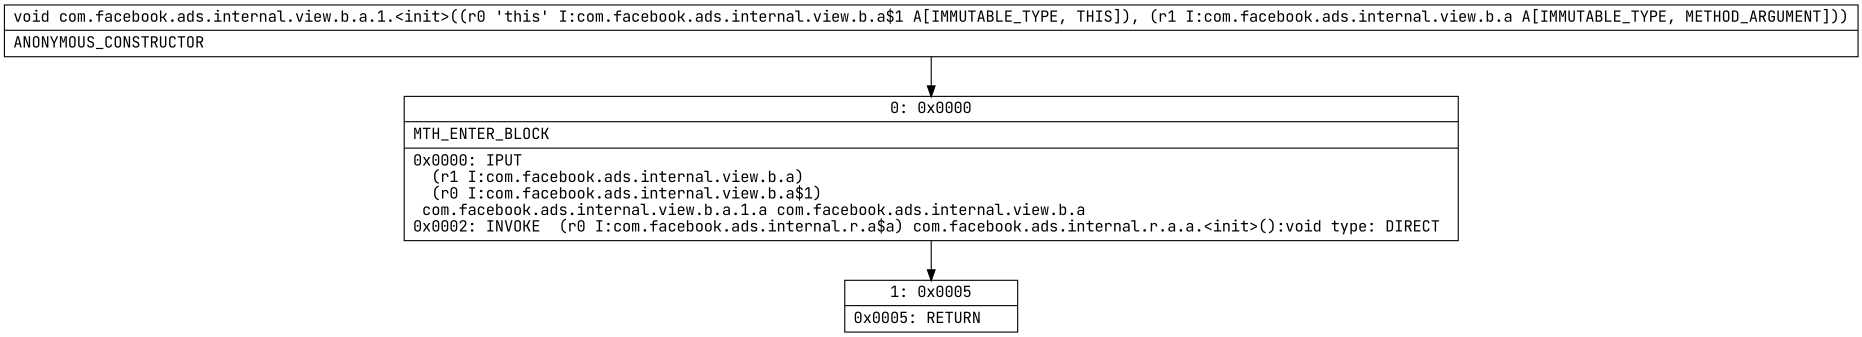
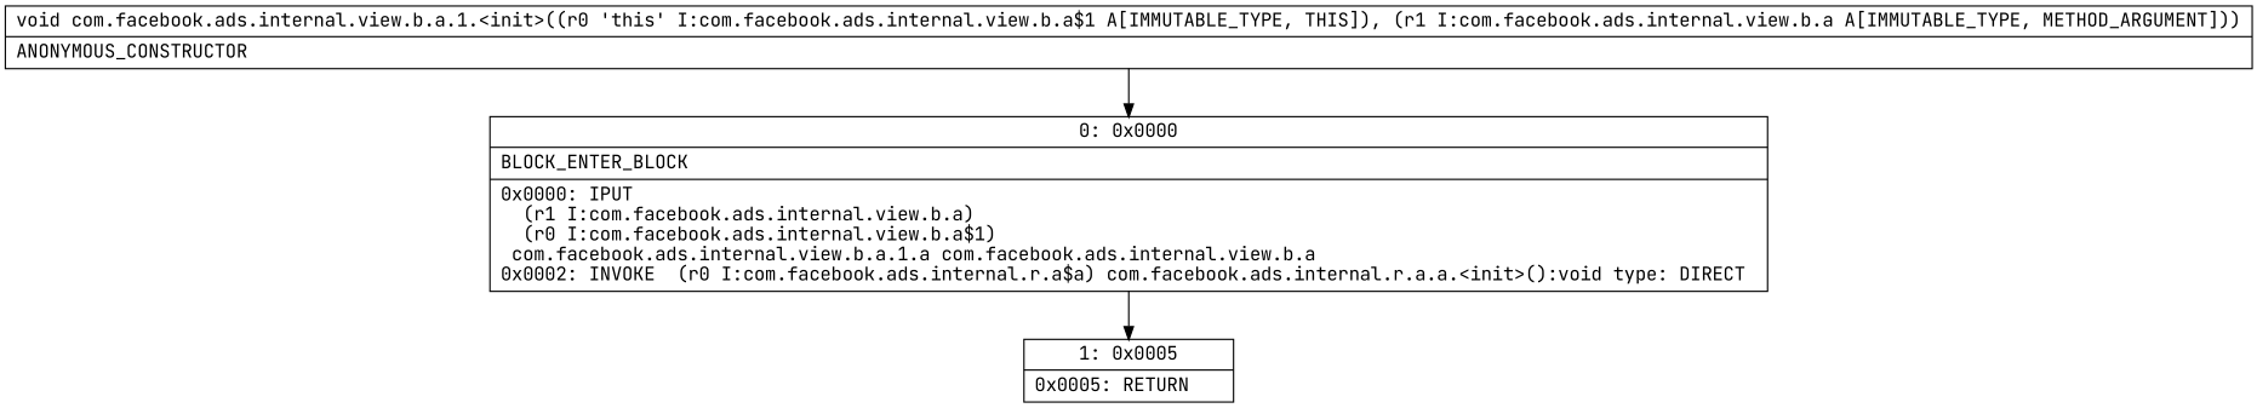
  digraph {
    fontname="JetBrains Mono"
    node [shape=record fontname="JetBrains Mono"]
    edge [fontname="JetBrains Mono"]
-   n1 [label="{0\:\ 0x0000|MTH_ENTER_BLOCK\l|0x0000: IPUT  \l  (r1 I:com.facebook.ads.internal.view.b.a)\l  (r0 I:com.facebook.ads.internal.view.b.a$1)\l com.facebook.ads.internal.view.b.a.1.a com.facebook.ads.internal.view.b.a \l0x0002: INVOKE  (r0 I:com.facebook.ads.internal.r.a$a) com.facebook.ads.internal.r.a.a.\<init\>():void type: DIRECT \l}"]
+   n1 [label="{0\:\ 0x0000|BLOCK_ENTER_BLOCK\l|0x0000: IPUT  \l  (r1 I:com.facebook.ads.internal.view.b.a)\l  (r0 I:com.facebook.ads.internal.view.b.a$1)\l com.facebook.ads.internal.view.b.a.1.a com.facebook.ads.internal.view.b.a \l0x0002: INVOKE  (r0 I:com.facebook.ads.internal.r.a$a) com.facebook.ads.internal.r.a.a.\<init\>():void type: DIRECT \l}"]
    n2 [label="{1\:\ 0x0005|0x0005: RETURN   \l}"]
    n3 [label="{void com.facebook.ads.internal.view.b.a.1.\<init\>((r0 'this' I:com.facebook.ads.internal.view.b.a$1 A[IMMUTABLE_TYPE, THIS]), (r1 I:com.facebook.ads.internal.view.b.a A[IMMUTABLE_TYPE, METHOD_ARGUMENT]))  | ANONYMOUS_CONSTRUCTOR\l}"]
    n1 -> n2
    n3 -> n1
  }
